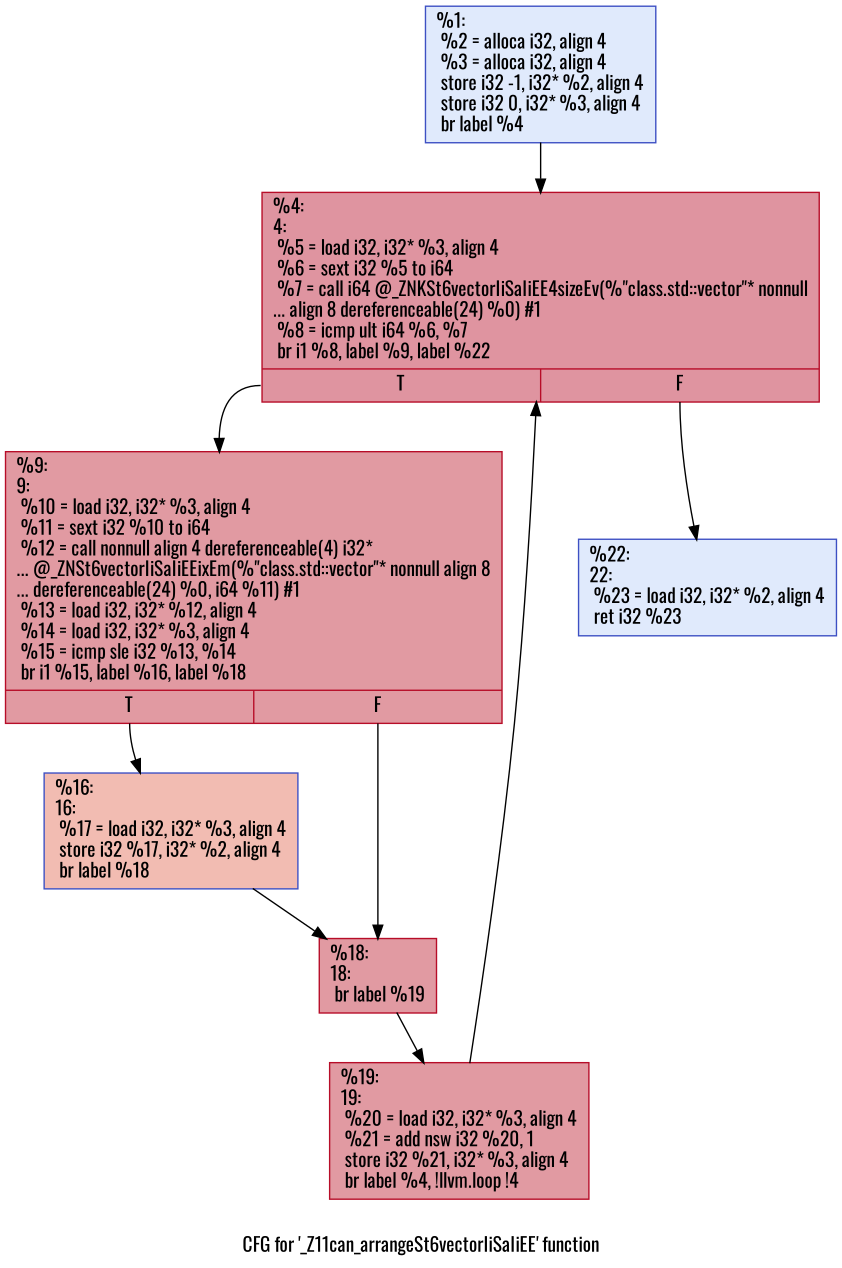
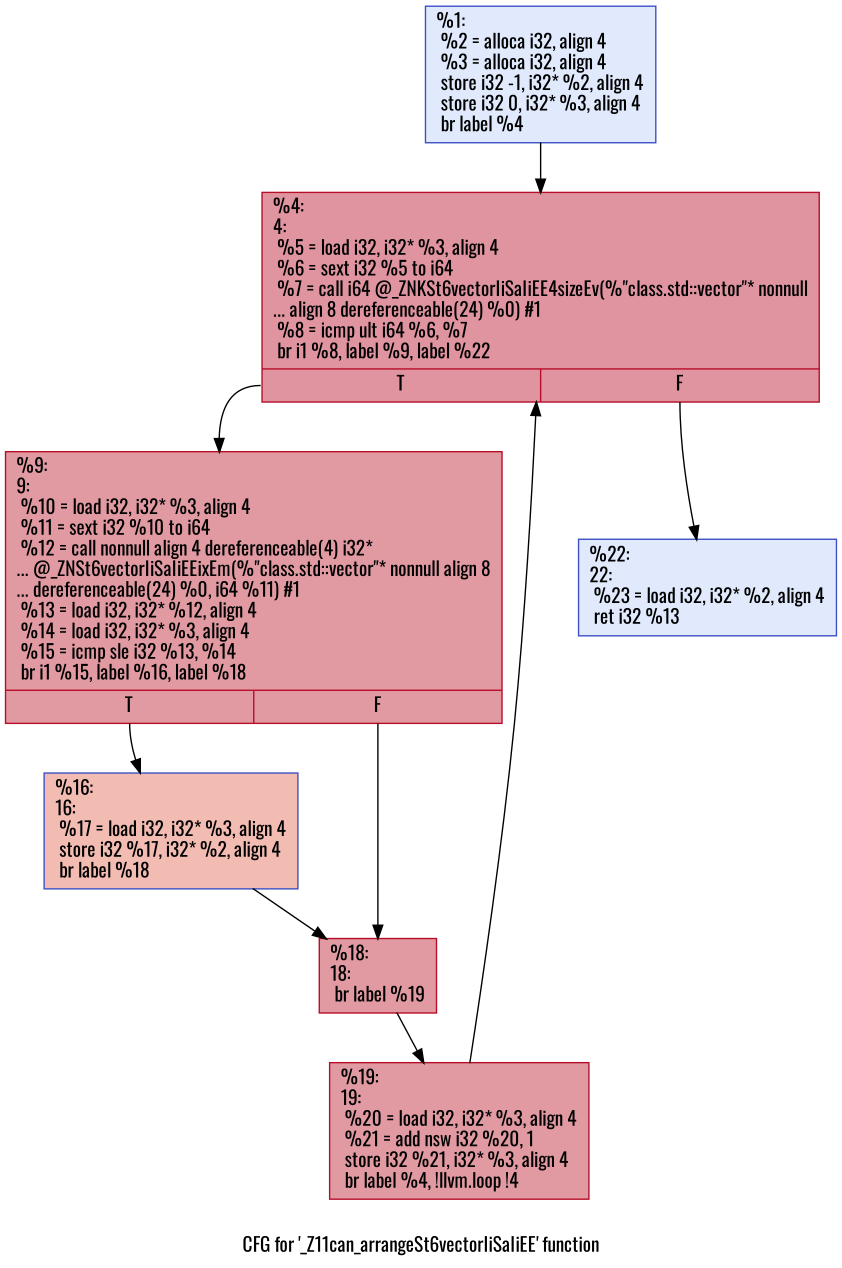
  digraph {
    label="CFG for '_Z11can_arrangeSt6vectorIiSaIiEE' function"
    fontname=Oswald
    node [color="#b70d28ff" fillcolor="#bb1b2c70" shape=record style=filled fontname=Oswald]
    edge [fontname=Oswald]
    n1 [color="#3d50c3ff" fillcolor="#b9d0f970" label="{%1:\l  %2 = alloca i32, align 4\l  %3 = alloca i32, align 4\l  store i32 -1, i32* %2, align 4\l  store i32 0, i32* %3, align 4\l  br label %4\l}"]
    n2 [fillcolor="#b70d2870" label="{%4:\l4:                                                \l  %5 = load i32, i32* %3, align 4\l  %6 = sext i32 %5 to i64\l  %7 = call i64 @_ZNKSt6vectorIiSaIiEE4sizeEv(%\"class.std::vector\"* nonnull\l... align 8 dereferenceable(24) %0) #1\l  %8 = icmp ult i64 %6, %7\l  br i1 %8, label %9, label %22\l|{<s0>T|<s1>F}}"]
    n3 [label="{%9:\l9:                                                \l  %10 = load i32, i32* %3, align 4\l  %11 = sext i32 %10 to i64\l  %12 = call nonnull align 4 dereferenceable(4) i32*\l... @_ZNSt6vectorIiSaIiEEixEm(%\"class.std::vector\"* nonnull align 8\l... dereferenceable(24) %0, i64 %11) #1\l  %13 = load i32, i32* %12, align 4\l  %14 = load i32, i32* %3, align 4\l  %15 = icmp sle i32 %13, %14\l  br i1 %15, label %16, label %18\l|{<s0>T|<s1>F}}"]
-   n4 [color="#3d50c3ff" fillcolor="#b9d0f970" label="{%22:\l22:                                               \l  %23 = load i32, i32* %2, align 4\l  ret i32 %23\l}"]
+   n4 [color="#3d50c3ff" fillcolor="#b9d0f970" label="{%22:\l22:                                               \l  %23 = load i32, i32* %2, align 4\l  ret i32 %13\l}"]
    n5 [color="#3d50c3ff" fillcolor="#e1675170" label="{%16:\l16:                                               \l  %17 = load i32, i32* %3, align 4\l  store i32 %17, i32* %2, align 4\l  br label %18\l}"]
    n6 [label="{%18:\l18:                                               \l  br label %19\l}"]
    n7 [label="{%19:\l19:                                               \l  %20 = load i32, i32* %3, align 4\l  %21 = add nsw i32 %20, 1\l  store i32 %21, i32* %3, align 4\l  br label %4, !llvm.loop !4\l}"]
    n1 -> n2
    n2 -> n3 [tailport=s0]
    n2 -> n4 [tailport=s1]
    n3 -> n5 [tailport=s0]
    n3 -> n6 [tailport=s1]
    n5 -> n6
    n6 -> n7
    n7 -> n2
  }
